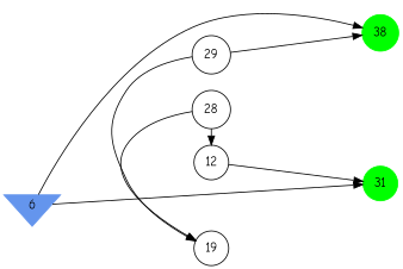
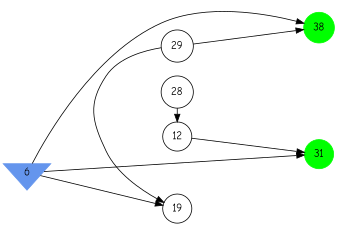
  digraph {
    fontname="Comic Neue"
    rankdir=LR
    ranksep=2.0
    node [color=black fontname="Comic Neue" shape=circle]
    edge [fontname="Comic Neue"]
    6 [color=cornflowerblue shape=invtriangle style=filled]
    12
    19
    28
    29
    n6 [color=green label=38 style=filled]
    31 [color=green style=filled]
    subgraph sub_1 {
      rank=same
      6
    }
    subgraph sub_2 {
      rank=same
      12
      19
      28
      29
    }
    subgraph sub_3 {
      rank=same
      n6
      31
    }
-   28 -> 19
+   6 -> 19
    6 -> n6
    6 -> 31
    12 -> 31
    28 -> 12
    29 -> 19
    29 -> n6
  }
